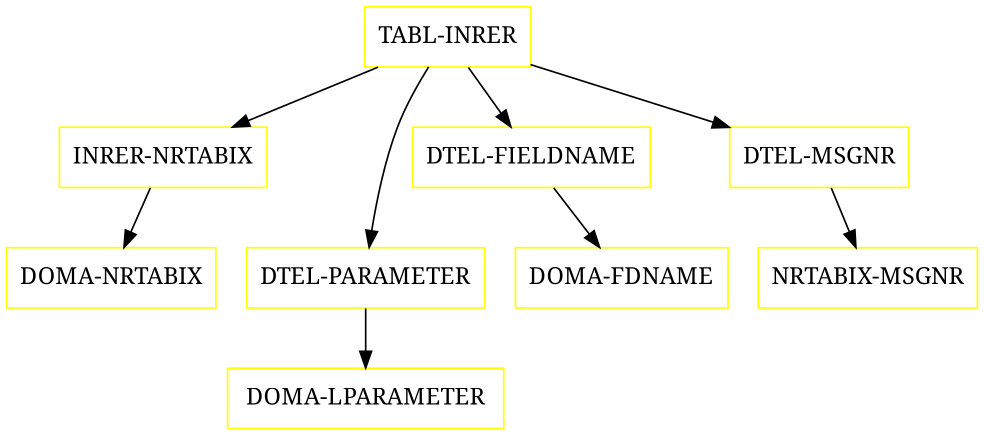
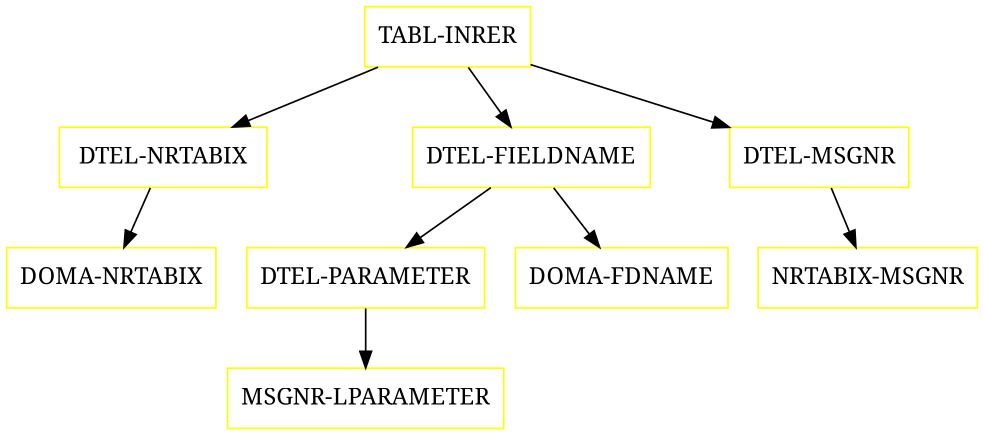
  digraph {
    fontname="Noto Serif"
    node [color=yellow fontname="Noto Serif" shape=box]
    edge [fontname="Noto Serif"]
    "TABL-INRER"
-   "DTEL-NRTABIX" [label="INRER-NRTABIX"]
+   "DTEL-NRTABIX"
    "DTEL-FIELDNAME"
    "DTEL-PARAMETER"
    "DTEL-MSGNR"
    "DOMA-NRTABIX"
    "DOMA-FDNAME"
-   "DOMA-LPARAMETER"
+   "DOMA-LPARAMETER" [label="MSGNR-LPARAMETER"]
    n9 [label="NRTABIX-MSGNR"]
    "TABL-INRER" -> "DTEL-NRTABIX"
    "TABL-INRER" -> "DTEL-FIELDNAME"
-   "TABL-INRER" -> "DTEL-PARAMETER"
+   "DTEL-FIELDNAME" -> "DTEL-PARAMETER"
    "TABL-INRER" -> "DTEL-MSGNR"
    "DTEL-NRTABIX" -> "DOMA-NRTABIX"
    "DTEL-FIELDNAME" -> "DOMA-FDNAME"
    "DTEL-PARAMETER" -> "DOMA-LPARAMETER"
    "DTEL-MSGNR" -> n9
  }
